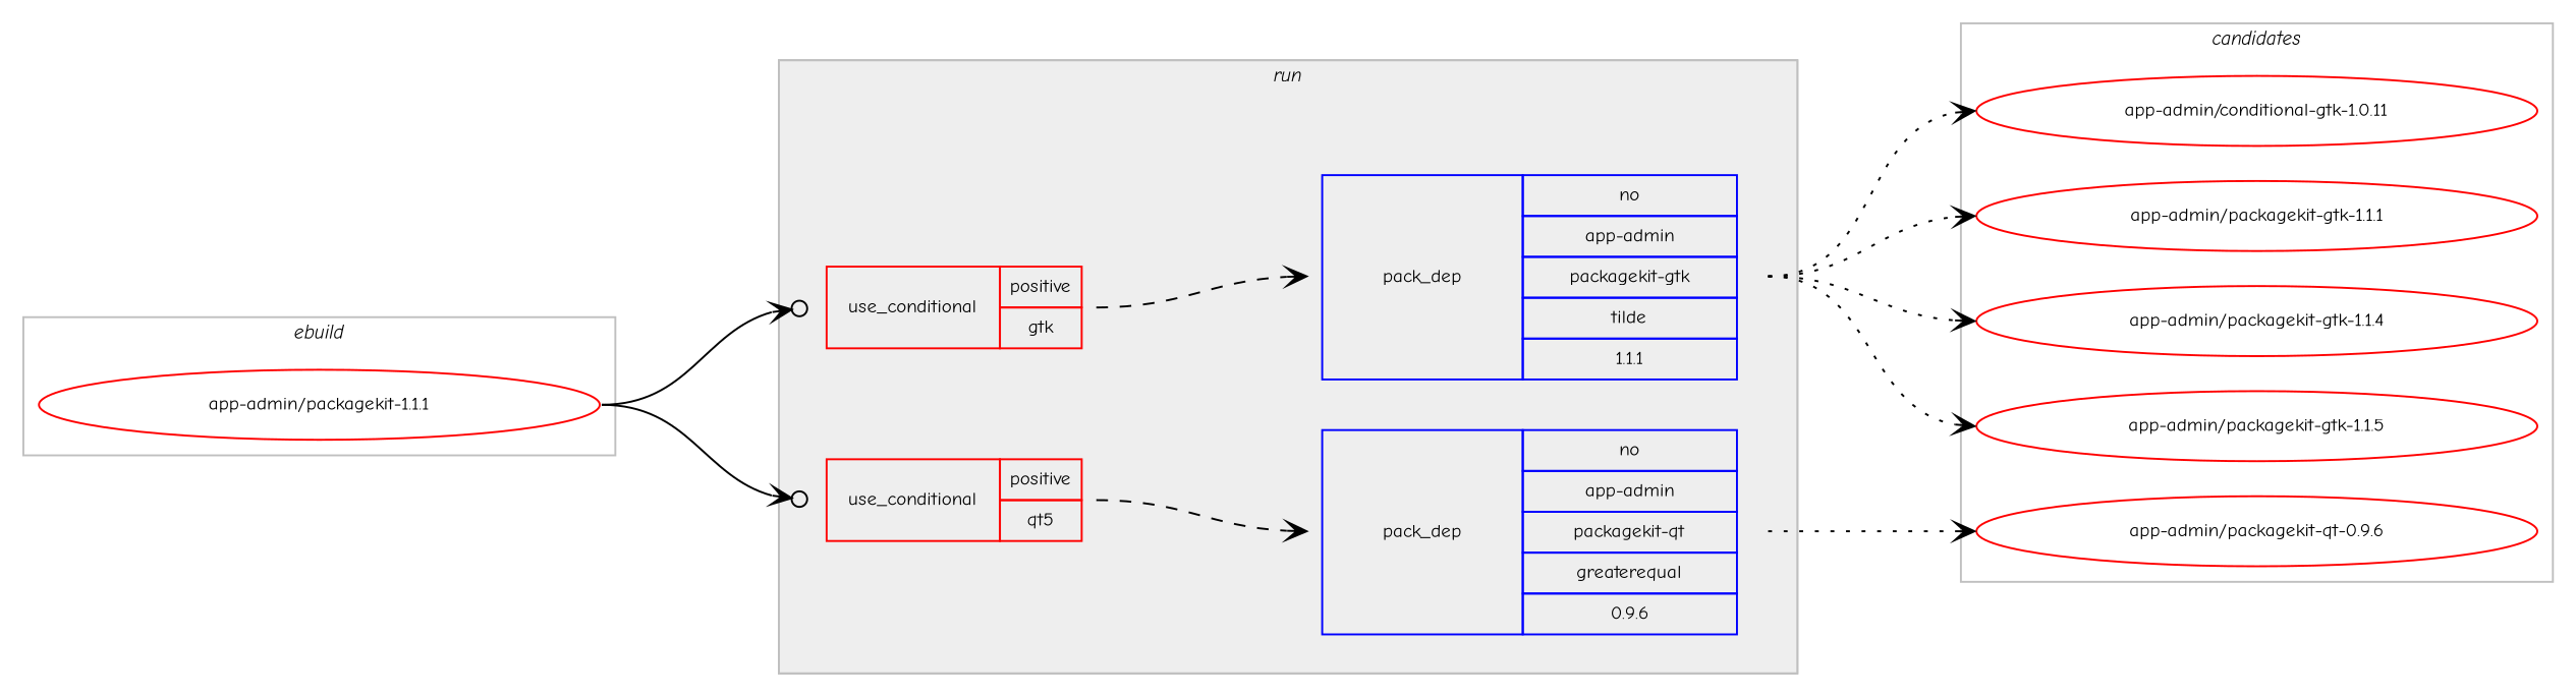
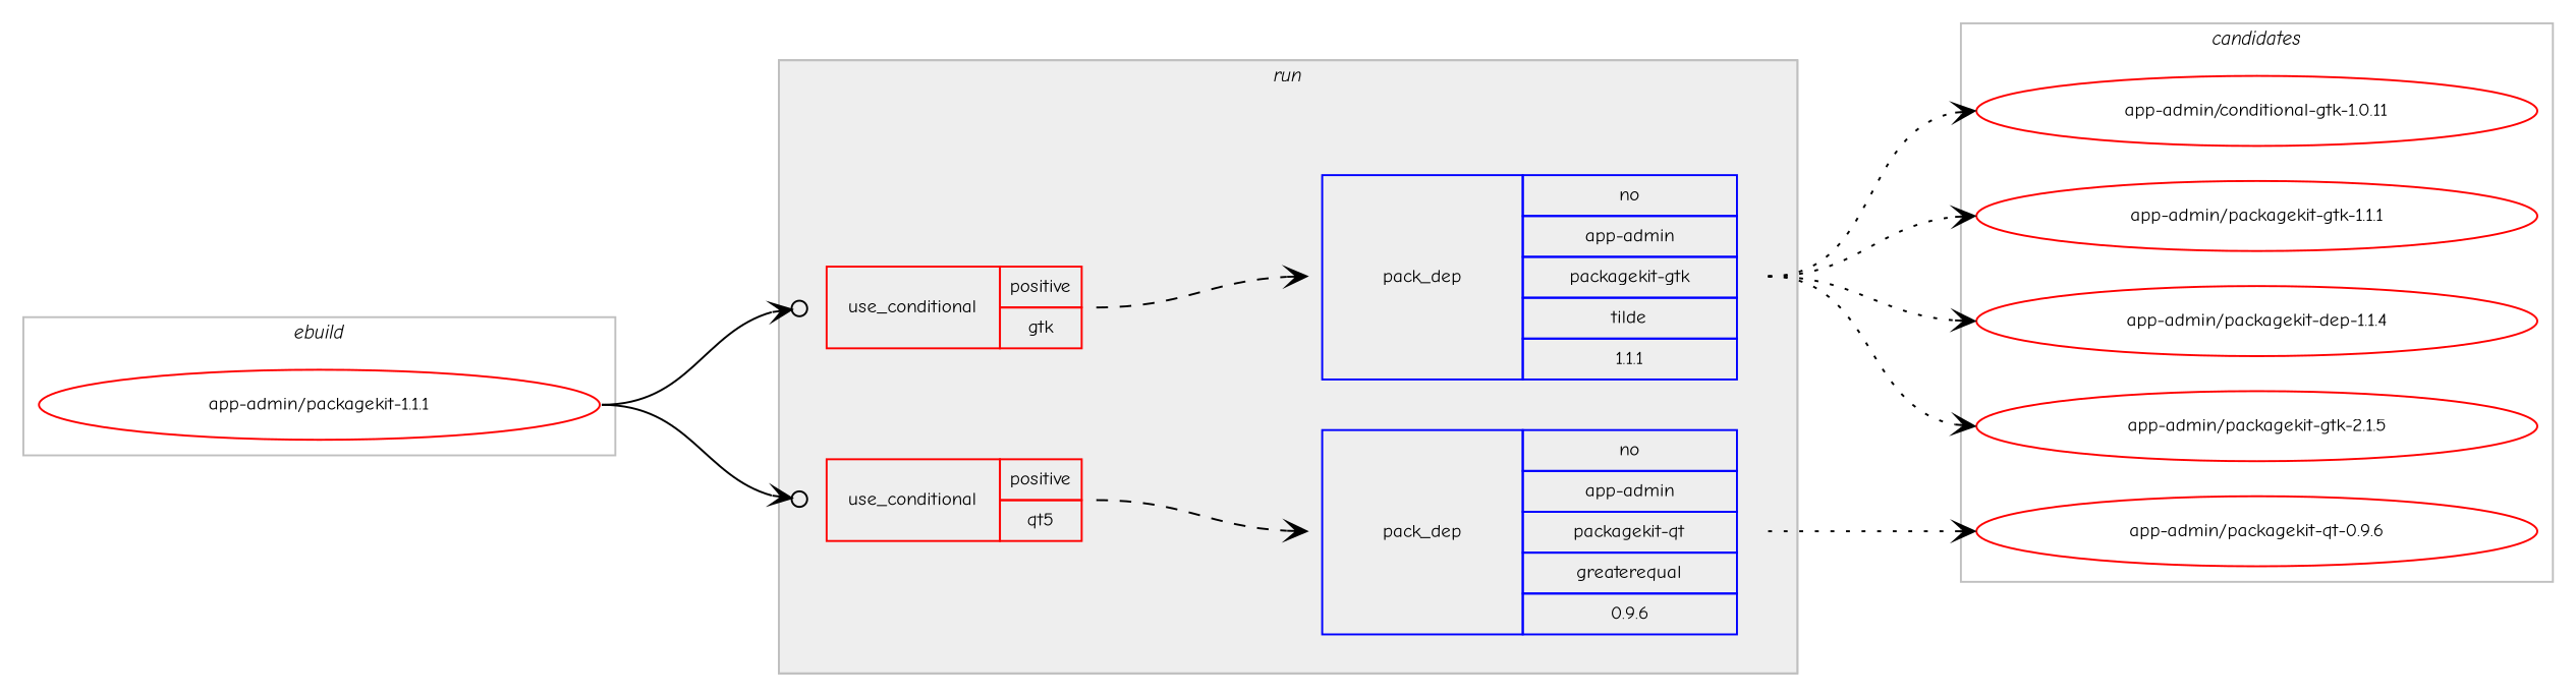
  digraph {
    compound=true
    concentrate=true
    fontname="Comic Neue"
    fontsize=10
    newrank=true
    rankdir=LR
    ranksep=1.5
    node [color=red fontname="Comic Neue" fontsize=10]
    edge [arrowhead=vee fontname="Comic Neue" headport=w style=dotted tailport=e weight=100]
    n1 [label="app-admin/packagekit-1.1.1" width=4]
    n2 [color=blue label=<<TABLE BORDER="0" CELLBORDER="1" CELLSPACING="0" CELLPADDING="4" WIDTH="220"><TR><TD ROWSPAN="6" CELLPADDING="30">pack_dep</TD></TR><TR><TD WIDTH="110">no</TD></TR><TR><TD>app-admin</TD></TR><TR><TD>packagekit-gtk</TD></TR><TR><TD>tilde</TD></TR><TR><TD>1.1.1</TD></TR></TABLE>> shape=none]
    n3 [label=<<TABLE BORDER="0" CELLBORDER="1" CELLSPACING="0" CELLPADDING="4"><TR><TD ROWSPAN="3" CELLPADDING="10">use_conditional</TD></TR><TR><TD>positive</TD></TR><TR><TD>gtk</TD></TR></TABLE>> shape=none]
    n4 [color=blue label=<<TABLE BORDER="0" CELLBORDER="1" CELLSPACING="0" CELLPADDING="4" WIDTH="220"><TR><TD ROWSPAN="6" CELLPADDING="30">pack_dep</TD></TR><TR><TD WIDTH="110">no</TD></TR><TR><TD>app-admin</TD></TR><TR><TD>packagekit-qt</TD></TR><TR><TD>greaterequal</TD></TR><TR><TD>0.9.6</TD></TR></TABLE>> shape=none]
    n5 [label=<<TABLE BORDER="0" CELLBORDER="1" CELLSPACING="0" CELLPADDING="4"><TR><TD ROWSPAN="3" CELLPADDING="10">use_conditional</TD></TR><TR><TD>positive</TD></TR><TR><TD>qt5</TD></TR></TABLE>> shape=none]
    n6 [label="app-admin/conditional-gtk-1.0.11" width=4]
    n7 [label="app-admin/packagekit-gtk-1.1.1" width=4]
-   n8 [label="app-admin/packagekit-gtk-1.1.4" width=4]
-   n9 [label="app-admin/packagekit-gtk-1.1.5" width=4]
+   n8 [label="app-admin/packagekit-dep-1.1.4" width=4]
+   n9 [label="app-admin/packagekit-gtk-2.1.5" width=4]
    n10 [label="app-admin/packagekit-qt-0.9.6" width=4]
    subgraph cluster_1 {
      color=gray
      label=<<i>ebuild</i>>
      rank=same
      n1
    }
    subgraph cluster_2 {
      color=gray
      label=<<i>dependencies</i>>
      subgraph cluster_3 {
        color=gray
        fillcolor="#eeeeee"
        label=<<i>compile</i>>
        style=filled
      }
      subgraph cluster_4 {
        color=gray
        fillcolor="#eeeeee"
        label=<<i>compile and run</i>>
        style=filled
        subgraph sub_5 {
          color=gray
          fillcolor="#eeeeee"
          label=<<i>compile and run</i>>
          style=filled
          n3
          subgraph sub_6 {
            color=gray
            fillcolor="#eeeeee"
            label=<<i>compile and run</i>>
            style=filled
            n2
          }
        }
        subgraph sub_7 {
          color=gray
          fillcolor="#eeeeee"
          label=<<i>compile and run</i>>
          style=filled
          n5
          subgraph sub_8 {
            color=gray
            fillcolor="#eeeeee"
            label=<<i>compile and run</i>>
            style=filled
            n4
          }
        }
      }
      subgraph cluster_9 {
        color=gray
        fillcolor="#eeeeee"
        label=<<i>run</i>>
        style=filled
      }
    }
    subgraph cluster_10 {
      color=gray
      label=<<i>candidates</i>>
      rank=same
      subgraph sub_11 {
        color=black
        label=<<i>candidates</i>>
        nodesep=1
        rank=same
        n6
        n7
        n8
        n9
      }
      subgraph sub_12 {
        color=black
        label=<<i>candidates</i>>
        nodesep=1
        rank=same
        n10
      }
    }
    n1 -> n3 [arrowhead=odotvee style=solid weight=20]
    n1 -> n5 [arrowhead=odotvee style=solid weight=20]
    n2 -> n6
    n2 -> n7
    n2 -> n8
    n2 -> n9
    n3 -> n2 [style=dashed weight=20]
    n4 -> n10
    n5 -> n4 [style=dashed weight=20]
  }
